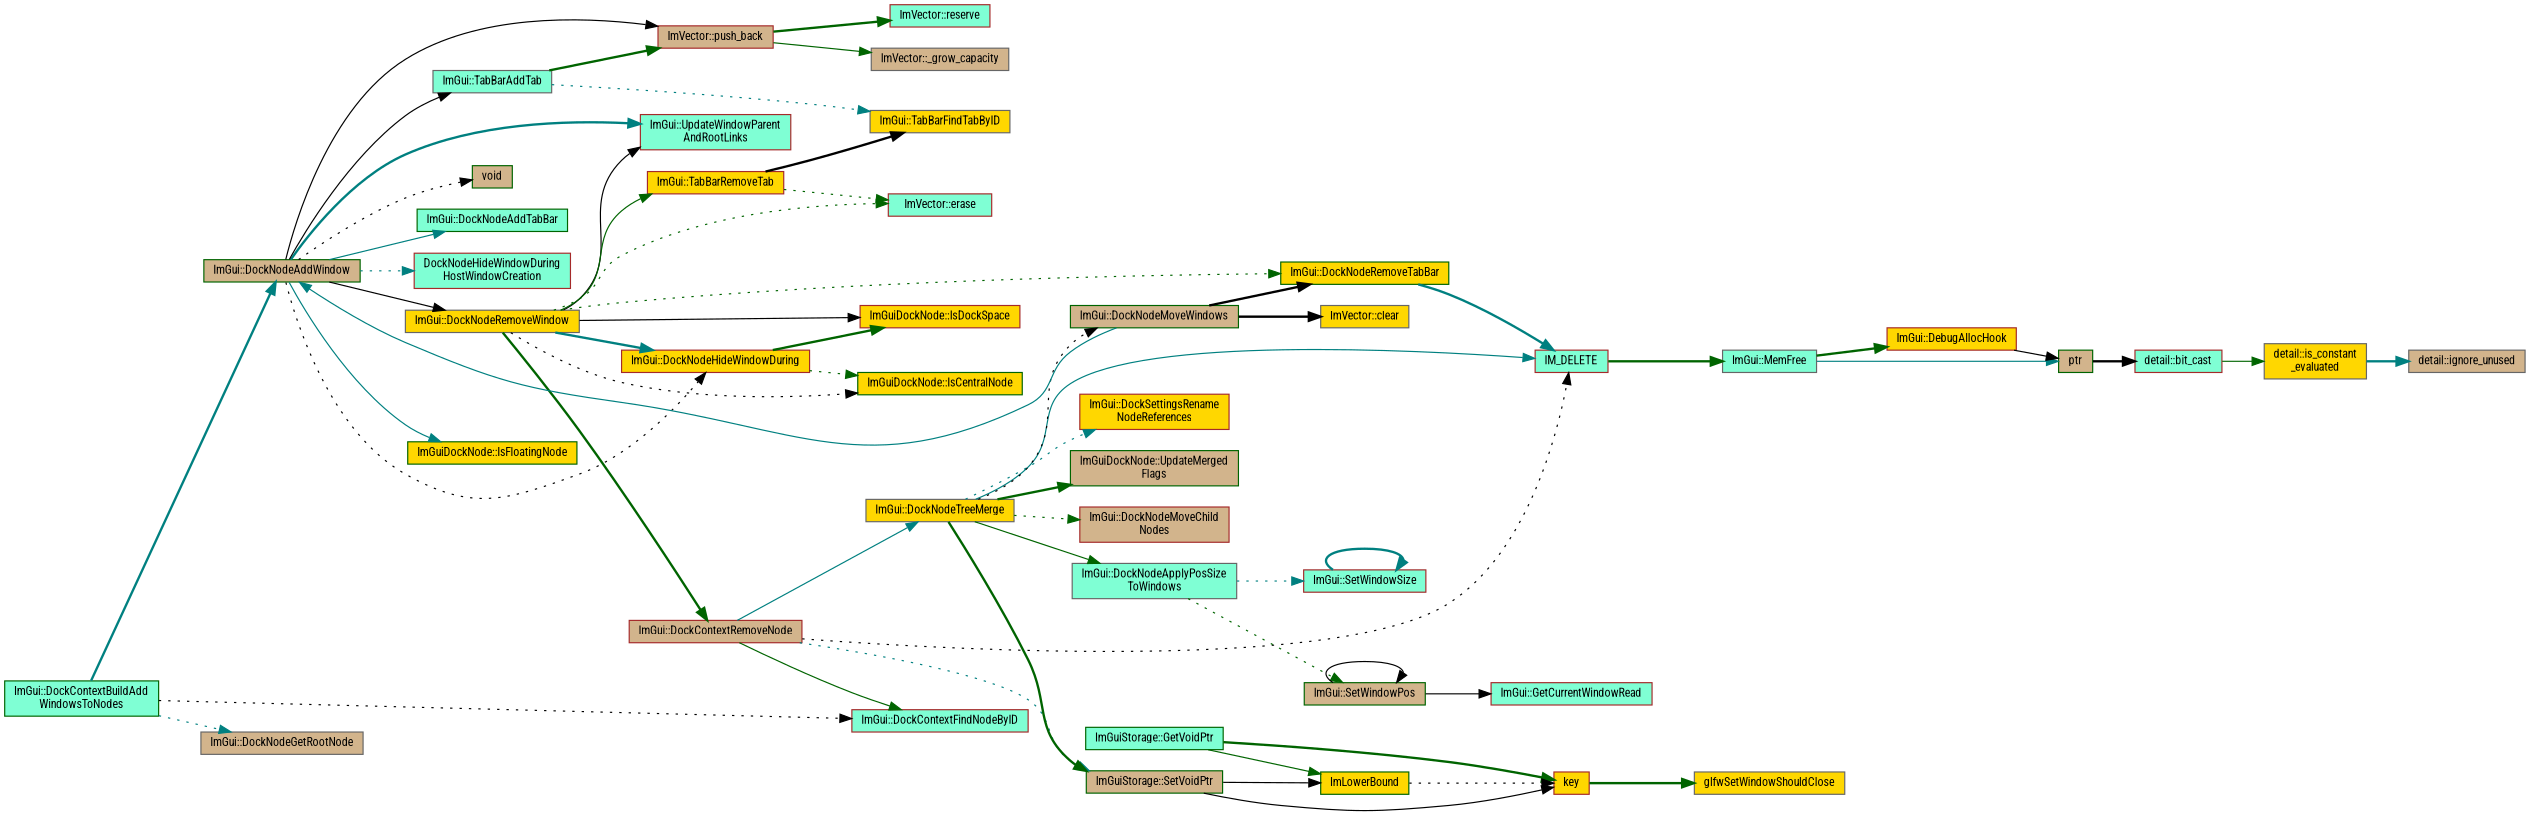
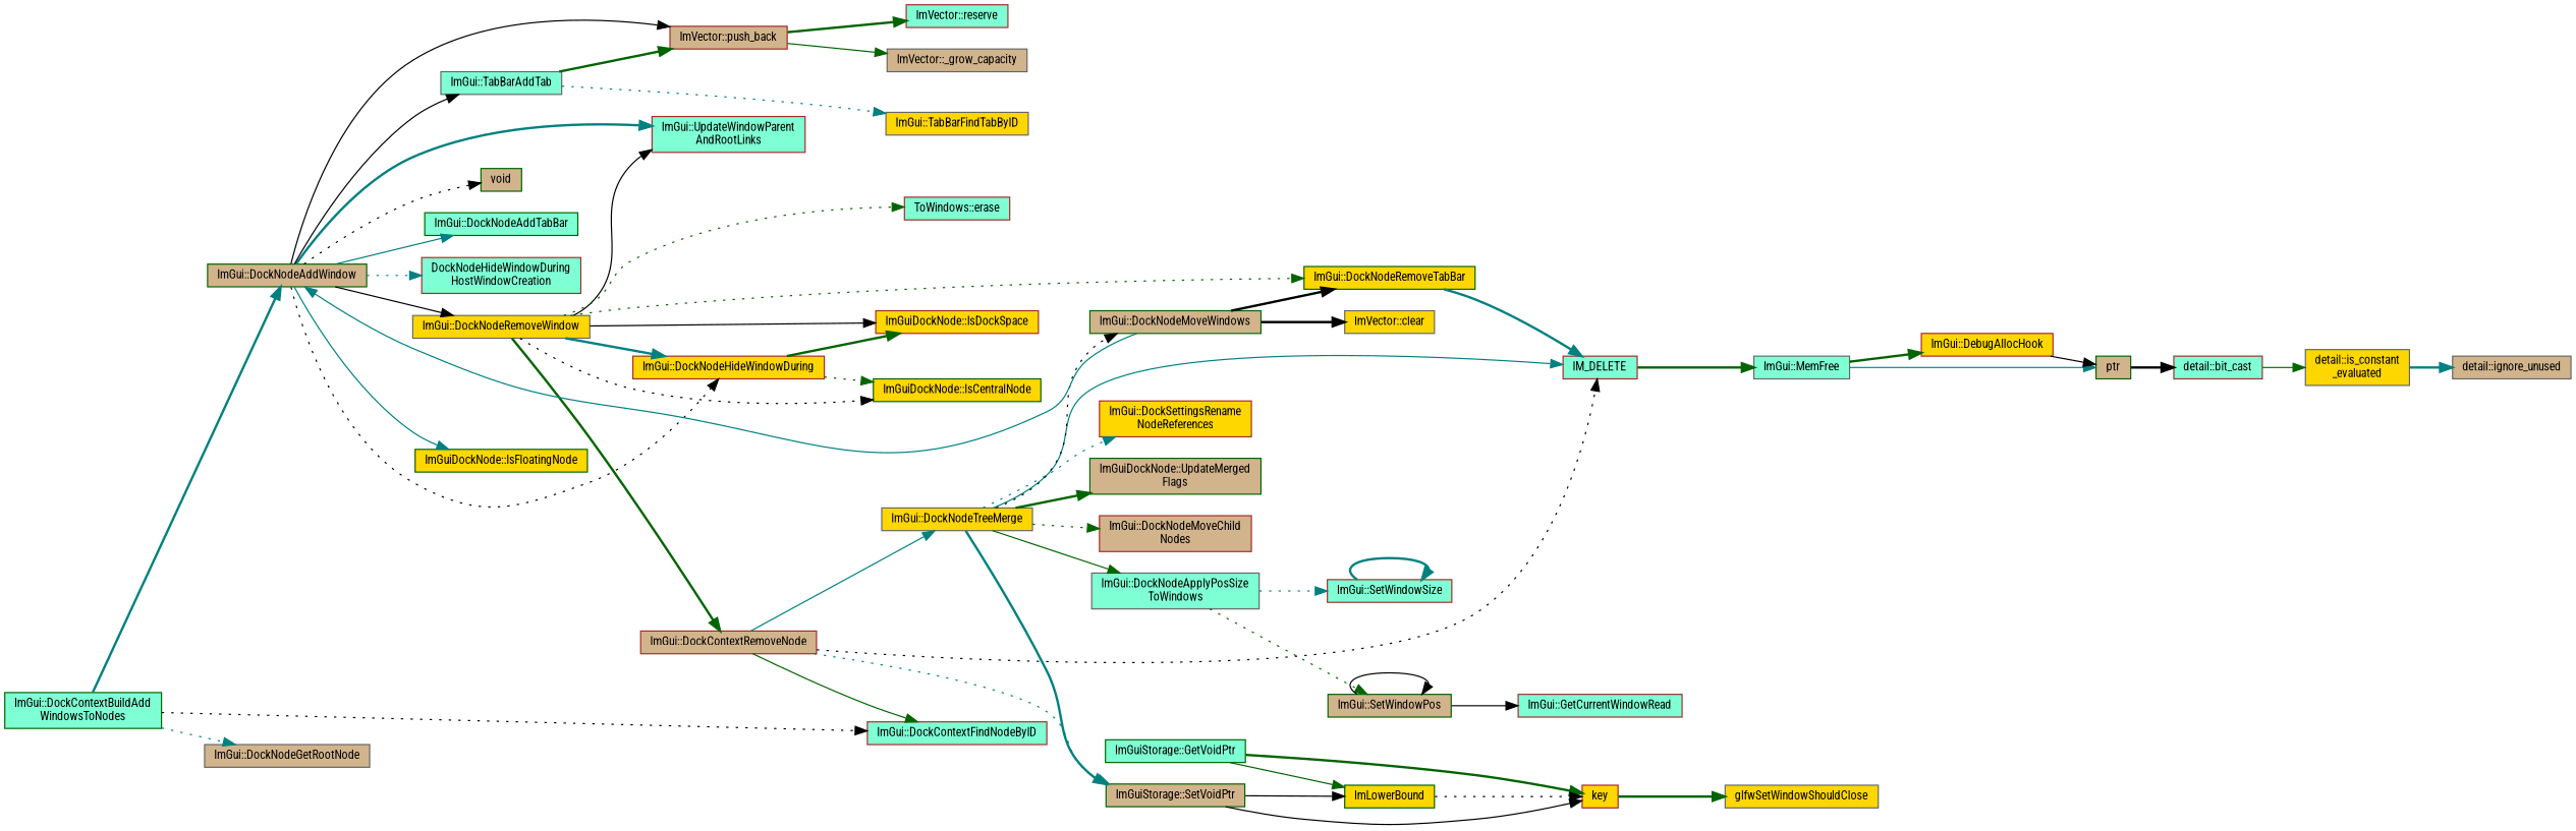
  digraph {
    fontname="Roboto Condensed"
    rankdir=LR
    node [color=brown fillcolor=gold fontname="Roboto Condensed" fontsize=10 shape=box style=filled]
    edge [color=black fontname="Roboto Condensed" fontsize=10 labelfontname=Helvetica labelfontsize=10 style=solid]
    n1 [color=darkgreen fillcolor=aquamarine fontcolor=black height=0.2 label="ImGui::DockContextBuildAdd\lWindowsToNodes" width=0.4]
    n2 [fillcolor=aquamarine height=0.2 label="ImGui::DockContextFindNodeByID" width=0.4]
    n3 [color=darkgreen fillcolor=tan height=0.2 label="ImGui::DockNodeAddWindow" width=0.4]
    n4 [color=gray40 fillcolor=tan height=0.2 label="ImGui::DockNodeGetRootNode" width=0.4]
    n5 [color=darkgreen fillcolor=aquamarine height=0.2 label="ImGui::DockNodeAddTabBar" width=0.4]
    n6 [fillcolor=aquamarine height=0.2 label="DockNodeHideWindowDuring\lHostWindowCreation" width=0.4]
    n7 [color=gray40 height=0.2 label="ImGui::DockNodeRemoveWindow" width=0.4]
    n8 [height=0.2 label="ImGui::DockNodeHideWindowDuring" width=0.4]
    n9 [fillcolor=aquamarine height=0.2 label="ImGui::UpdateWindowParent\lAndRootLinks" width=0.4]
    n10 [color=darkgreen height=0.2 label="ImGuiDockNode::IsFloatingNode" width=0.4]
    n11 [fillcolor=tan height=0.2 label="ImVector::push_back" width=0.4]
    n12 [color=gray40 fillcolor=aquamarine height=0.2 label="ImGui::TabBarAddTab" width=0.4]
    n13 [color=darkgreen fillcolor=tan height=0.2 label=void width=0.4]
    n14 [color=darkgreen fillcolor=aquamarine height=0.2 label="ImGuiStorage::GetVoidPtr" width=0.4]
    n15 [color=darkgreen height=0.2 label=ImLowerBound width=0.4]
    n16 [height=0.2 label=key width=0.4]
    n17 [color=gray40 height=0.2 label=glfwSetWindowShouldClose width=0.4]
    n18 [fillcolor=tan height=0.2 label="ImGui::DockContextRemoveNode" width=0.4]
    n19 [color=darkgreen height=0.2 label="ImGui::DockNodeRemoveTabBar" width=0.4]
    n20 [color=darkgreen height=0.2 label="ImGuiDockNode::IsCentralNode" width=0.4]
    n21 [height=0.2 label="ImGuiDockNode::IsDockSpace" width=0.4]
-   n22 [fillcolor=aquamarine height=0.2 label="ImVector::erase" width=0.4]
-   n23 [height=0.2 label="ImGui::TabBarRemoveTab" width=0.4]
+   n22 [fillcolor=aquamarine height=0.2 label="ToWindows::erase" width=0.4]
    n24 [color=gray40 fillcolor=tan height=0.2 label="ImVector::_grow_capacity" width=0.4]
    n25 [fillcolor=aquamarine height=0.2 label="ImVector::reserve" width=0.4]
    n26 [color=gray40 height=0.2 label="ImGui::TabBarFindTabByID" width=0.4]
    n27 [color=gray40 height=0.2 label="ImGui::DockNodeTreeMerge" width=0.4]
    n28 [fillcolor=aquamarine height=0.2 label=IM_DELETE width=0.4]
    n29 [color=darkgreen fillcolor=tan height=0.2 label="ImGuiStorage::SetVoidPtr" width=0.4]
    n30 [color=gray40 fillcolor=aquamarine height=0.2 label="ImGui::DockNodeApplyPosSize\lToWindows" width=0.4]
    n31 [fillcolor=tan height=0.2 label="ImGui::DockNodeMoveChild\lNodes" width=0.4]
    n32 [color=darkgreen fillcolor=tan height=0.2 label="ImGui::DockNodeMoveWindows" width=0.4]
    n33 [height=0.2 label="ImGui::DockSettingsRename\lNodeReferences" width=0.4]
    n34 [color=darkgreen fillcolor=tan height=0.2 label="ImGuiDockNode::UpdateMerged\lFlags" width=0.4]
    n35 [color=gray40 fillcolor=aquamarine height=0.2 label="ImGui::MemFree" width=0.4]
    n36 [color=darkgreen fillcolor=tan height=0.2 label="ImGui::SetWindowPos" width=0.4]
    n37 [fillcolor=aquamarine height=0.2 label="ImGui::SetWindowSize" width=0.4]
    n38 [color=gray40 height=0.2 label="ImVector::clear" width=0.4]
    n39 [fillcolor=aquamarine height=0.2 label="ImGui::GetCurrentWindowRead" width=0.4]
    n40 [height=0.2 label="ImGui::DebugAllocHook" width=0.4]
    n41 [color=darkgreen fillcolor=tan height=0.2 label=ptr width=0.4]
    n42 [fillcolor=aquamarine height=0.2 label="detail::bit_cast" width=0.4]
    n43 [color=gray40 height=0.2 label="detail::is_constant\l_evaluated" width=0.4]
    n44 [color=gray40 fillcolor=tan height=0.2 label="detail::ignore_unused" width=0.4]
    n1 -> n2 [style=dotted]
    n1 -> n3 [color=teal style=bold]
    n1 -> n4 [color=teal style=dotted]
    n3 -> n5 [color=teal]
    n3 -> n6 [color=teal style=dotted]
    n3 -> n7
    n3 -> n8 [style=dotted]
    n3 -> n9 [color=teal style=bold]
    n3 -> n10 [color=teal]
    n3 -> n11
    n3 -> n12
    n3 -> n13 [style=dotted]
    n7 -> n8 [color=teal style=bold]
    n7 -> n9
    n7 -> n18 [color=darkgreen style=bold]
    n7 -> n19 [color=darkgreen style=dotted]
    n7 -> n20 [style=dotted]
    n7 -> n21
    n7 -> n22 [color=darkgreen style=dotted]
-   n7 -> n23 [color=darkgreen]
    n8 -> n20 [color=darkgreen style=dotted]
    n8 -> n21 [color=darkgreen style=bold]
    n11 -> n24 [color=darkgreen]
    n11 -> n25 [color=darkgreen style=bold]
    n12 -> n11 [color=darkgreen style=bold]
    n12 -> n26 [color=teal style=dotted]
    n14 -> n15 [color=darkgreen]
    n14 -> n16 [color=darkgreen style=bold]
    n15 -> n16 [style=dotted]
    n16 -> n17 [color=darkgreen style=bold]
    n18 -> n2 [color=darkgreen]
    n18 -> n27 [color=teal]
    n18 -> n28 [style=dotted]
    n18 -> n29 [color=teal style=dotted]
    n19 -> n28 [color=teal style=bold]
-   n23 -> n22 [color=darkgreen style=dotted]
-   n23 -> n26 [style=bold]
    n27 -> n28 [color=teal]
-   n27 -> n29 [color=darkgreen style=bold]
+   n27 -> n29 [color=teal style=bold]
    n27 -> n30 [color=darkgreen]
    n27 -> n31 [color=darkgreen style=dotted]
    n27 -> n32 [style=dotted]
    n27 -> n33 [color=teal style=dotted]
    n27 -> n34 [color=darkgreen style=bold]
    n28 -> n35 [color=darkgreen style=bold]
    n29 -> n15
    n29 -> n16
    n30 -> n36 [color=darkgreen style=dotted]
    n30 -> n37 [color=teal style=dotted]
    n32 -> n3 [color=teal]
    n32 -> n19 [style=bold]
    n32 -> n38 [style=bold]
    n35 -> n40 [color=darkgreen style=bold]
    n35 -> n41 [color=teal]
    n36 -> n36
    n36 -> n39
    n37 -> n37 [color=teal style=bold]
    n40 -> n41
    n41 -> n42 [style=bold]
    n42 -> n43 [color=darkgreen]
    n43 -> n44 [color=teal style=bold]
  }
